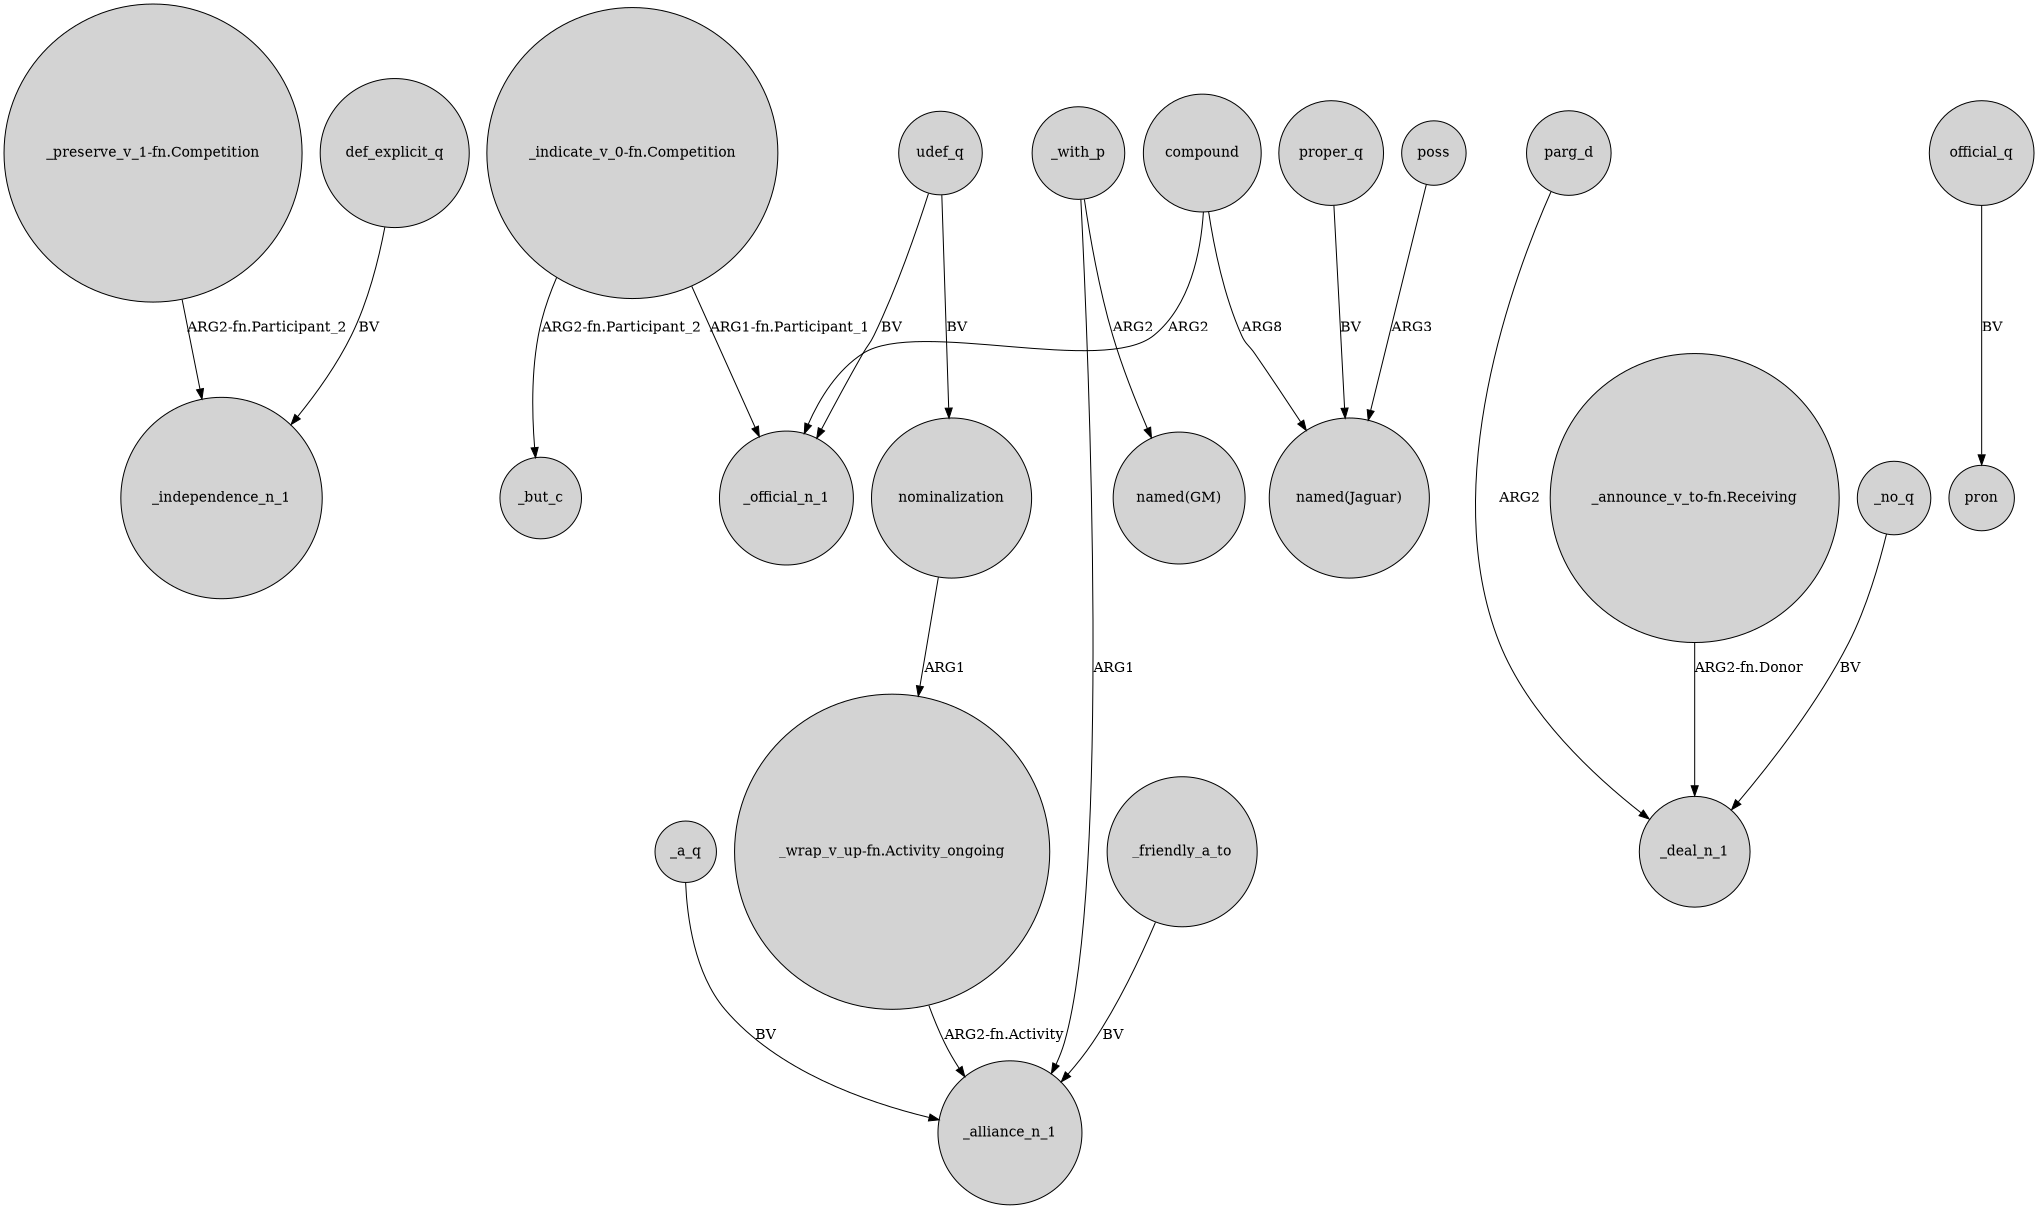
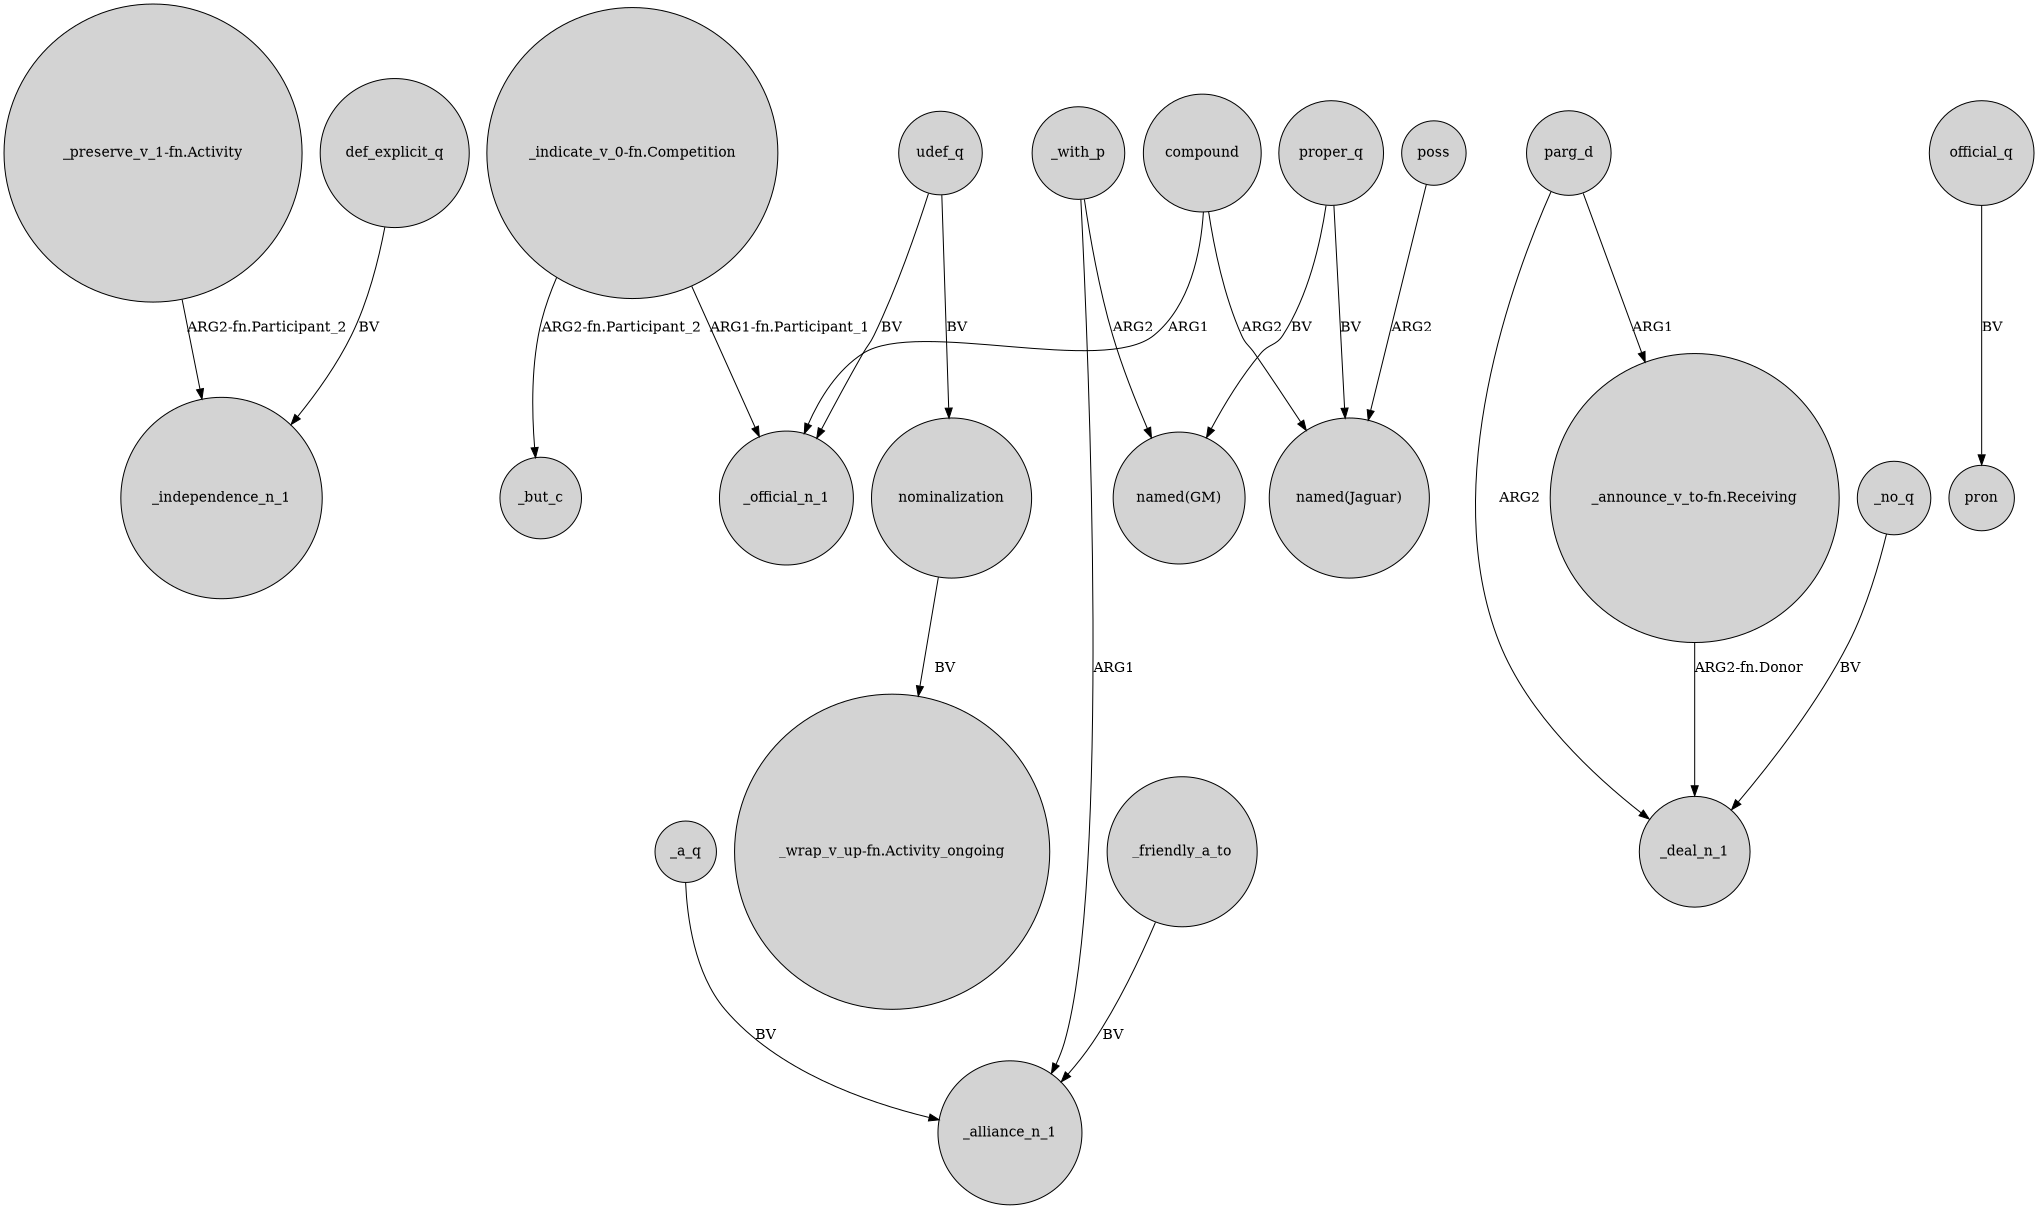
  digraph {
    node [shape=circle style=filled]
-   "_preserve_v_1-fn.Competition"
+   "_preserve_v_1-fn.Competition" [label="_preserve_v_1-fn.Activity"]
    _independence_n_1
    n3 [label="_indicate_v_0-fn.Competition"]
    _but_c
    _official_n_1
    _a_q
    _alliance_n_1
    def_explicit_q
    "_wrap_v_up-fn.Activity_ongoing"
    udef_q
    nominalization
    parg_d
    _deal_n_1
    "_announce_v_to-fn.Receiving"
    _with_p
    "named(GM)"
    proper_q
    "named(Jaguar)"
    _no_q
    n20 [label=official_q]
    pron
    compound
    poss
    _friendly_a_to
    "_preserve_v_1-fn.Competition" -> _independence_n_1 [label="ARG2-fn.Participant_2"]
    n3 -> _but_c [label="ARG2-fn.Participant_2"]
    n3 -> _official_n_1 [label="ARG1-fn.Participant_1"]
    _a_q -> _alliance_n_1 [label=BV]
    def_explicit_q -> _independence_n_1 [label=BV]
-   "_wrap_v_up-fn.Activity_ongoing" -> _alliance_n_1 [label="ARG2-fn.Activity"]
    udef_q -> _official_n_1 [label=BV]
    udef_q -> nominalization [label=BV]
-   nominalization -> "_wrap_v_up-fn.Activity_ongoing" [label=ARG1]
+   nominalization -> "_wrap_v_up-fn.Activity_ongoing" [label=BV]
    parg_d -> _deal_n_1 [label=ARG2]
+   parg_d -> "_announce_v_to-fn.Receiving" [label=ARG1]
    "_announce_v_to-fn.Receiving" -> _deal_n_1 [label="ARG2-fn.Donor"]
    _with_p -> _alliance_n_1 [label=ARG1]
    _with_p -> "named(GM)" [label=ARG2]
+   proper_q -> "named(GM)" [label=BV]
    proper_q -> "named(Jaguar)" [label=BV]
    _no_q -> _deal_n_1 [label=BV]
    n20 -> pron [label=BV]
-   compound -> _official_n_1 [label=ARG2]
-   compound -> "named(Jaguar)" [label=ARG8]
-   poss -> "named(Jaguar)" [label=ARG3]
+   compound -> _official_n_1 [label=ARG1]
+   compound -> "named(Jaguar)" [label=ARG2]
+   poss -> "named(Jaguar)" [label=ARG2]
    _friendly_a_to -> _alliance_n_1 [label=BV]
  }
